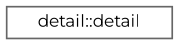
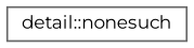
  digraph {
    rankdir=LR
    fontname=Montserrat
-   n1 [color=grey40 fillcolor=white fontname=Montserrat fontsize=10 height=0.2 label="detail::detail" shape=box style=filled width=0.4]
+   n1 [color=grey40 fillcolor=white fontname=Montserrat fontsize=10 height=0.2 label="detail::nonesuch" shape=box style=filled width=0.4]
  }
